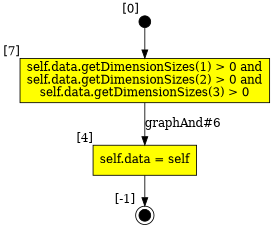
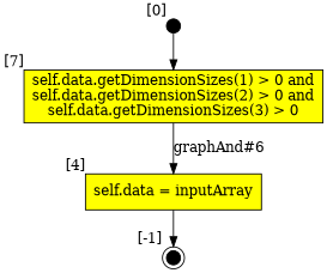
  digraph {
    node [fillcolor=yellow shape=box style=filled]
-   n1 [label="self.data = self" xlabel="[4]"]
+   n1 [label="self.data = inputArray" xlabel="[4]"]
    5 [fillcolor=black fixedsize=true height=.2 shape=doublecircle width=.2 xlabel="[-1]"]
    6 [fillcolor=black fixedsize=true height=.2 shape=circle width=.2 xlabel="[0]"]
    n4 [label="self.data.getDimensionSizes(1) > 0 and\nself.data.getDimensionSizes(2) > 0 and\nself.data.getDimensionSizes(3) > 0\n" xlabel="[7]"]
    n1 -> 5
    6 -> n4
    n4 -> n1 [label="graphAnd#6"]
  }
